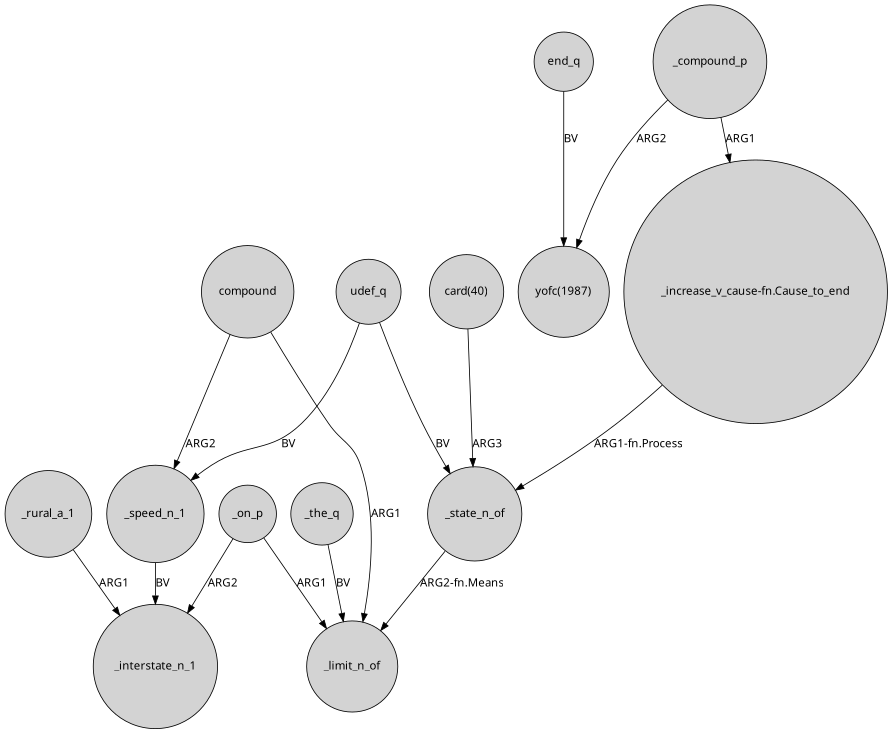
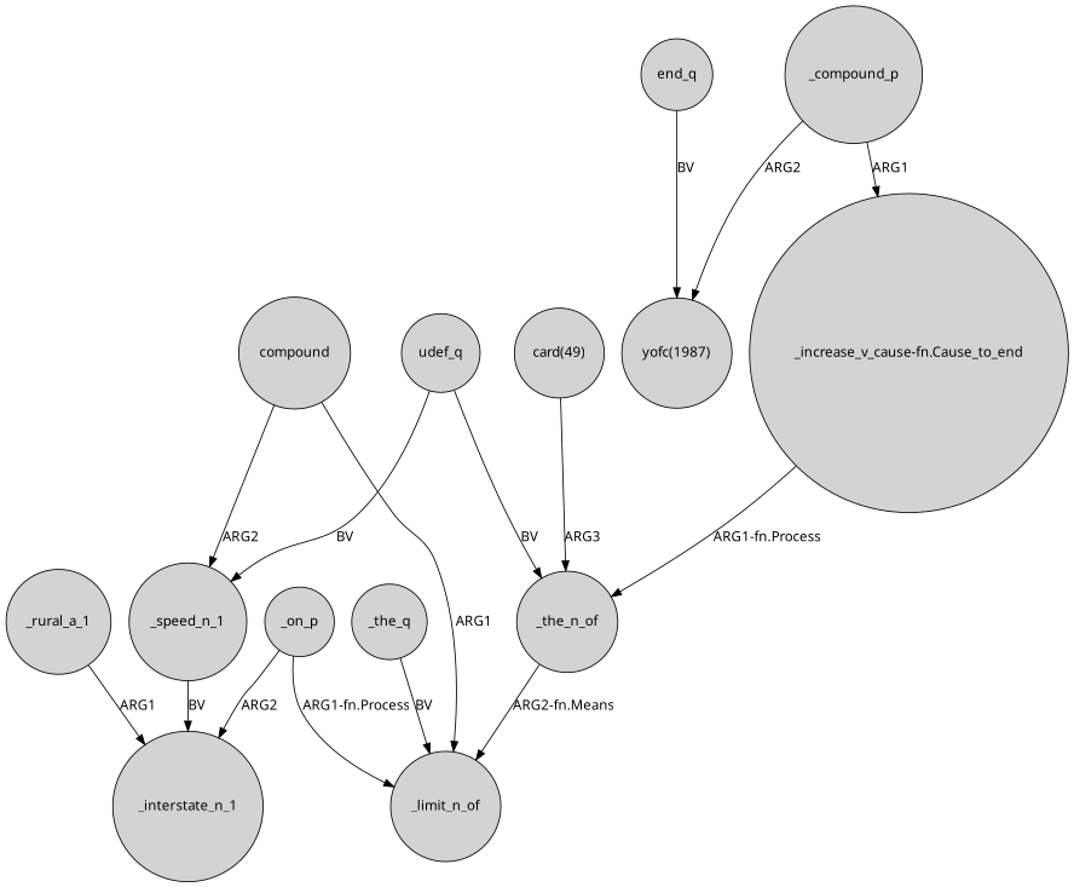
  digraph {
    fontname="Noto Sans"
    node [fontname="Noto Sans" shape=circle style=filled]
    edge [fontname="Noto Sans"]
    compound
    _speed_n_1
    _limit_n_of
    _interstate_n_1
    n5 [label=end_q]
    "yofc(1987)"
    _on_p
    n8 [label=_compound_p]
    "_increase_v_cause-fn.Cause_to_end"
-   _state_n_of
+   _state_n_of [label=_the_n_of]
    udef_q
-   "card(40)"
+   "card(40)" [label="card(49)"]
    _rural_a_1
    _the_q
    compound -> _speed_n_1 [label=ARG2]
    compound -> _limit_n_of [label=ARG1]
    _speed_n_1 -> _interstate_n_1 [label=BV]
    n5 -> "yofc(1987)" [label=BV]
-   _on_p -> _limit_n_of [label=ARG1]
+   _on_p -> _limit_n_of [label="ARG1-fn.Process"]
    _on_p -> _interstate_n_1 [label=ARG2]
    n8 -> "yofc(1987)" [label=ARG2]
    n8 -> "_increase_v_cause-fn.Cause_to_end" [label=ARG1]
    "_increase_v_cause-fn.Cause_to_end" -> _state_n_of [label="ARG1-fn.Process"]
    _state_n_of -> _limit_n_of [label="ARG2-fn.Means"]
    udef_q -> _speed_n_1 [label=BV]
    udef_q -> _state_n_of [label=BV]
    "card(40)" -> _state_n_of [label=ARG3]
    _rural_a_1 -> _interstate_n_1 [label=ARG1]
    _the_q -> _limit_n_of [label=BV]
  }
